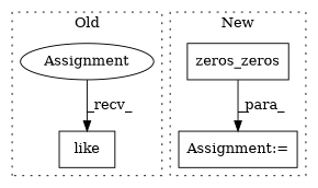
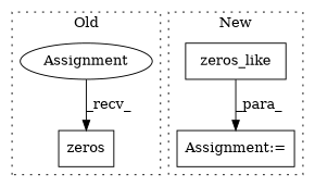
  digraph {
    node [a=32 shape=box]
-   n1 [l="11,2" label=like s="6100,6136"]
+   n1 [l="11,2" label=zeros s="6100,6136"]
    n2 [a=42 l=5 label=Assignment s=6094 shape=ellipse]
-   n3 [l="11,1" label=zeros_zeros s="6760,6772"]
+   n3 [l="11,1" label=zeros_like s="6760,6772"]
    n4 [a=7 l=1 label="Assignment:=" s=6728]
    subgraph cluster_1 {
      label=Old
      style=dotted
      n1
      n2
    }
    subgraph cluster_2 {
      label=New
      style=dotted
      n3
      n4
    }
    n2 -> n1 [label=_recv_]
    n3 -> n4 [label=_para_]
  }
